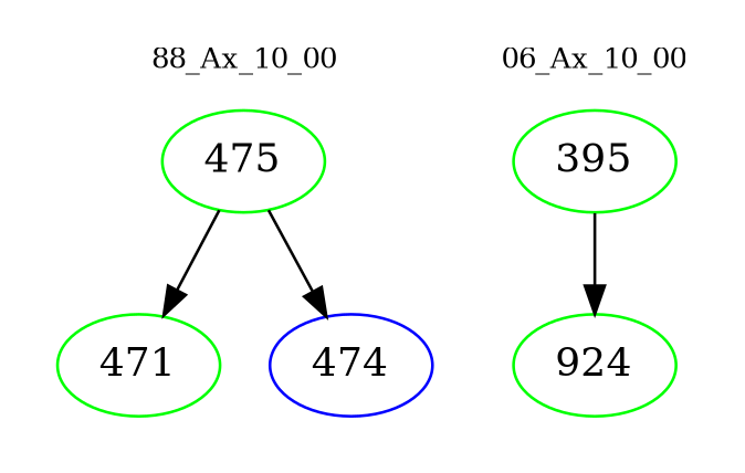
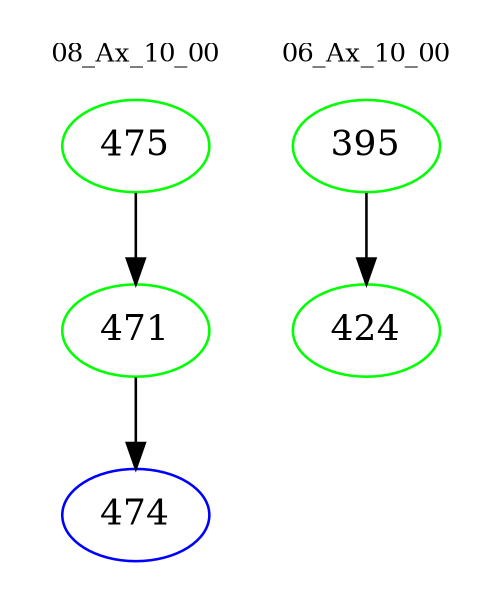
  digraph {
    node [color=green]
    edge [color=black]
    n1 [label=471]
    n2 [color=blue label=474]
    n3 [label=475]
    n4 [label=395]
-   n5 [label=924]
+   n5 [label=424]
    subgraph cluster_1 {
      color=white
      fontsize=10
-     label="88_Ax_10_00"
+     label="08_Ax_10_00"
      n1
      n2
      n3
    }
    subgraph cluster_2 {
      color=white
      fontsize=10
      label="06_Ax_10_00"
      n4
      n5
    }
-   n3 -> n2
+   n1 -> n2
    n3 -> n1
    n4 -> n5
  }
